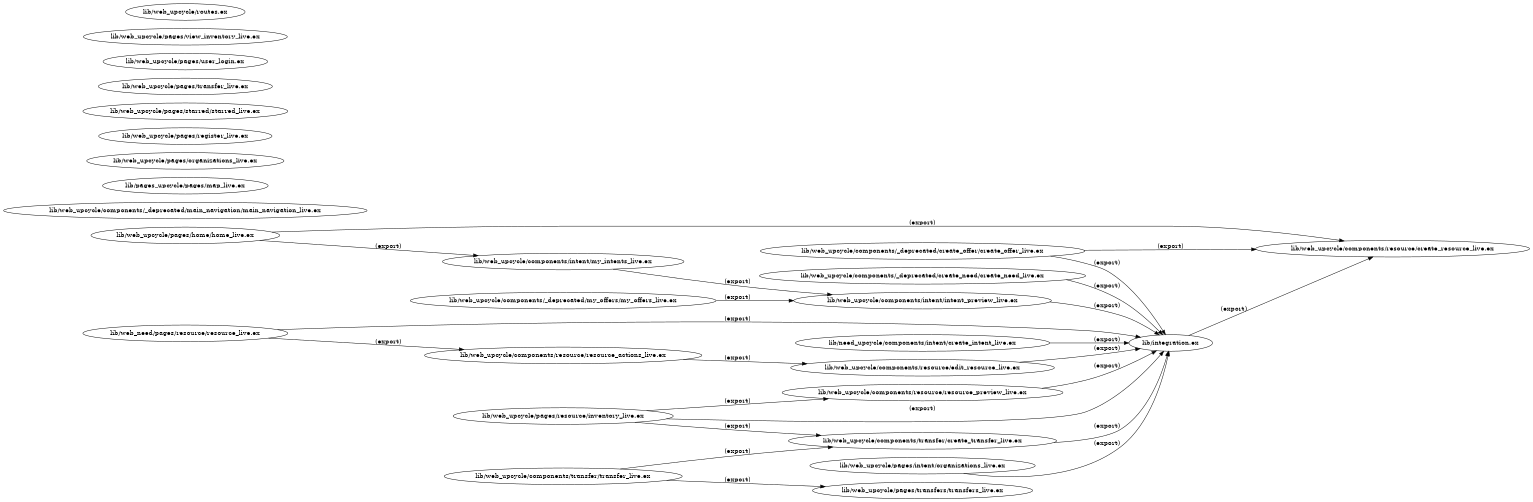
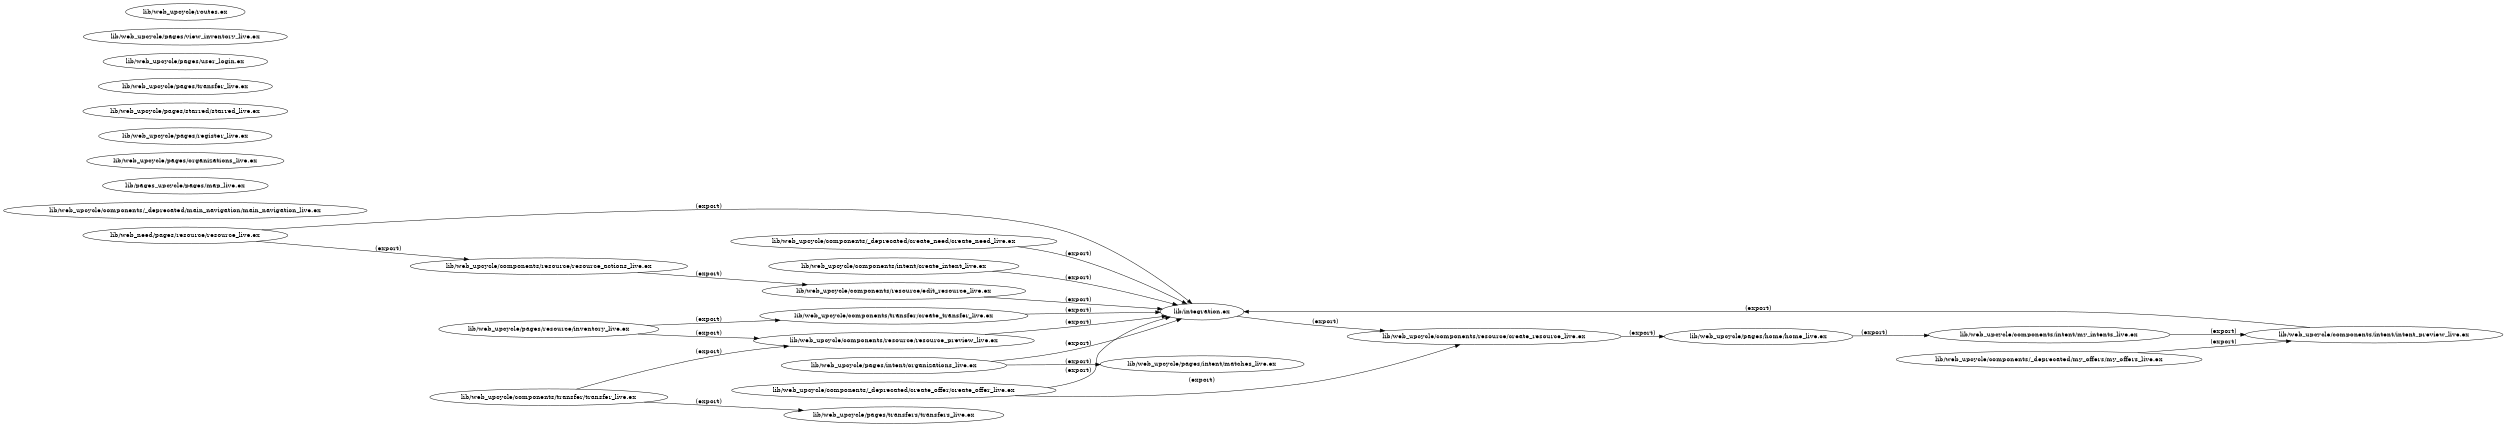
  digraph {
    rankdir=LR
    "lib/web_upcycle/components/_deprecated/create_need/create_need_live.ex"
    "lib/integration.ex"
    "lib/web_upcycle/components/resource/create_resource_live.ex"
    "lib/web_upcycle/components/_deprecated/create_offer/create_offer_live.ex"
    "lib/web_upcycle/components/_deprecated/main_navigation/main_navigation_live.ex"
    "lib/web_upcycle/components/_deprecated/my_offers/my_offers_live.ex"
    "lib/web_upcycle/components/intent/intent_preview_live.ex"
-   "lib/web_upcycle/components/intent/create_intent_live.ex" [label="lib/need_upcycle/components/intent/create_intent_live.ex"]
+   "lib/web_upcycle/components/intent/create_intent_live.ex"
    "lib/web_upcycle/components/intent/my_intents_live.ex"
    "lib/web_upcycle/components/resource/edit_resource_live.ex"
    "lib/web_upcycle/components/resource/resource_actions_live.ex"
    "lib/web_upcycle/components/resource/resource_preview_live.ex"
    "lib/web_upcycle/components/transfer/create_transfer_live.ex"
    "lib/web_upcycle/components/transfer/transfer_live.ex"
    "lib/web_upcycle/pages/transfers/transfers_live.ex"
    "lib/web_upcycle/pages/home/home_live.ex"
    n17 [label="lib/web_upcycle/pages/intent/organizations_live.ex"]
+   "lib/web_upcycle/pages/intent/matches_live.ex"
    n19 [label="lib/pages_upcycle/pages/map_live.ex"]
    "lib/web_upcycle/pages/organizations_live.ex"
    "lib/web_upcycle/pages/register_live.ex"
    "lib/web_upcycle/pages/resource/inventory_live.ex"
    n23 [label="lib/web_need/pages/resource/resource_live.ex"]
    "lib/web_upcycle/pages/starred/starred_live.ex"
    "lib/web_upcycle/pages/transfer_live.ex"
    "lib/web_upcycle/pages/user_login.ex"
    "lib/web_upcycle/pages/view_inventory_live.ex"
    "lib/web_upcycle/routes.ex"
    "lib/web_upcycle/components/_deprecated/create_need/create_need_live.ex" -> "lib/integration.ex" [label="(export)"]
    "lib/integration.ex" -> "lib/web_upcycle/components/resource/create_resource_live.ex" [label="(export)"]
    "lib/web_upcycle/components/_deprecated/create_offer/create_offer_live.ex" -> "lib/integration.ex" [label="(export)"]
    "lib/web_upcycle/components/_deprecated/create_offer/create_offer_live.ex" -> "lib/web_upcycle/components/resource/create_resource_live.ex" [label="(export)"]
    "lib/web_upcycle/components/_deprecated/my_offers/my_offers_live.ex" -> "lib/web_upcycle/components/intent/intent_preview_live.ex" [label="(export)"]
    "lib/web_upcycle/components/intent/intent_preview_live.ex" -> "lib/integration.ex" [label="(export)"]
    "lib/web_upcycle/components/intent/create_intent_live.ex" -> "lib/integration.ex" [label="(export)"]
    "lib/web_upcycle/components/intent/my_intents_live.ex" -> "lib/web_upcycle/components/intent/intent_preview_live.ex" [label="(export)"]
    "lib/web_upcycle/components/resource/edit_resource_live.ex" -> "lib/integration.ex" [label="(export)"]
    "lib/web_upcycle/components/resource/resource_actions_live.ex" -> "lib/web_upcycle/components/resource/edit_resource_live.ex" [label="(export)"]
    "lib/web_upcycle/components/resource/resource_preview_live.ex" -> "lib/integration.ex" [label="(export)"]
    "lib/web_upcycle/components/transfer/create_transfer_live.ex" -> "lib/integration.ex" [label="(export)"]
-   "lib/web_upcycle/components/transfer/transfer_live.ex" -> "lib/web_upcycle/components/transfer/create_transfer_live.ex" [label="(export)"]
+   "lib/web_upcycle/components/transfer/transfer_live.ex" -> "lib/web_upcycle/components/resource/resource_preview_live.ex" [label="(export)"]
    "lib/web_upcycle/components/transfer/transfer_live.ex" -> "lib/web_upcycle/pages/transfers/transfers_live.ex" [label="(export)"]
-   "lib/web_upcycle/pages/home/home_live.ex" -> "lib/web_upcycle/components/resource/create_resource_live.ex" [label="(export)"]
+   "lib/web_upcycle/components/resource/create_resource_live.ex" -> "lib/web_upcycle/pages/home/home_live.ex" [label="(export)"]
    "lib/web_upcycle/pages/home/home_live.ex" -> "lib/web_upcycle/components/intent/my_intents_live.ex" [label="(export)"]
    n17 -> "lib/integration.ex" [label="(export)"]
-   "lib/web_upcycle/pages/resource/inventory_live.ex" -> "lib/integration.ex" [label="(export)"]
+   n17 -> "lib/web_upcycle/pages/intent/matches_live.ex" [label="(export)"]
    "lib/web_upcycle/pages/resource/inventory_live.ex" -> "lib/web_upcycle/components/resource/resource_preview_live.ex" [label="(export)"]
    "lib/web_upcycle/pages/resource/inventory_live.ex" -> "lib/web_upcycle/components/transfer/create_transfer_live.ex" [label="(export)"]
    n23 -> "lib/integration.ex" [label="(export)"]
    n23 -> "lib/web_upcycle/components/resource/resource_actions_live.ex" [label="(export)"]
  }
